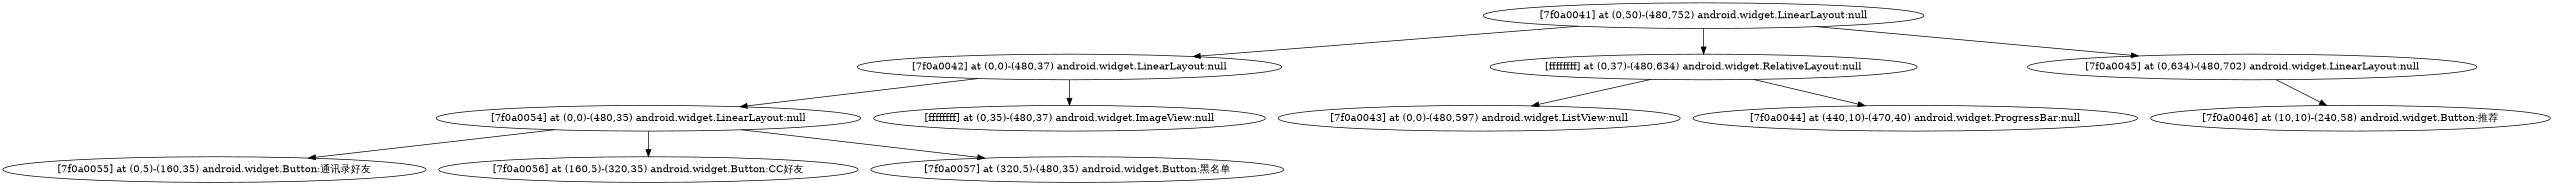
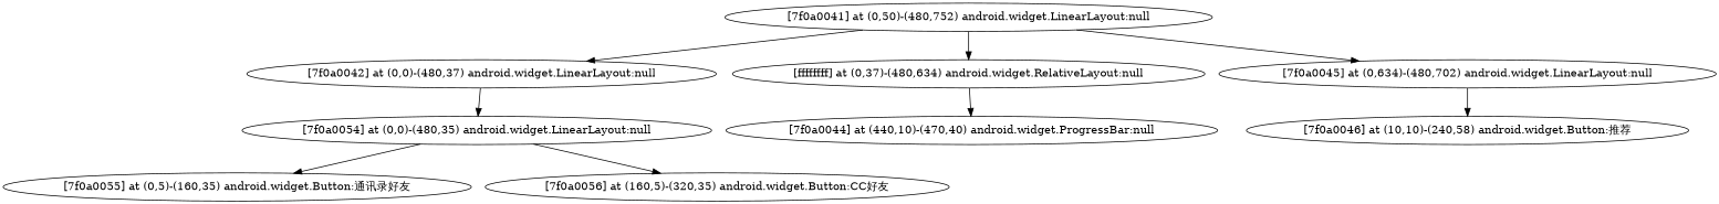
  strict digraph {
    n1 [label="[7f0a0041] at (0,50)-(480,752) android.widget.LinearLayout:null"]
    n2 [label="[7f0a0042] at (0,0)-(480,37) android.widget.LinearLayout:null"]
    n3 [label="[ffffffff] at (0,37)-(480,634) android.widget.RelativeLayout:null"]
    n4 [label="[7f0a0045] at (0,634)-(480,702) android.widget.LinearLayout:null"]
    n5 [label="[7f0a0054] at (0,0)-(480,35) android.widget.LinearLayout:null"]
-   n6 [label="[ffffffff] at (0,35)-(480,37) android.widget.ImageView:null"]
-   n7 [label="[7f0a0043] at (0,0)-(480,597) android.widget.ListView:null"]
    n8 [label="[7f0a0044] at (440,10)-(470,40) android.widget.ProgressBar:null"]
    n9 [label="[7f0a0046] at (10,10)-(240,58) android.widget.Button:推荐"]
    n10 [label="[7f0a0055] at (0,5)-(160,35) android.widget.Button:通讯录好友"]
    n11 [label="[7f0a0056] at (160,5)-(320,35) android.widget.Button:CC好友"]
-   n12 [label="[7f0a0057] at (320,5)-(480,35) android.widget.Button:黑名单"]
    n1 -> n2
    n1 -> n3
    n1 -> n4
    n2 -> n5
-   n2 -> n6
-   n3 -> n7
    n3 -> n8
    n4 -> n9
    n5 -> n10
    n5 -> n11
-   n5 -> n12
  }
